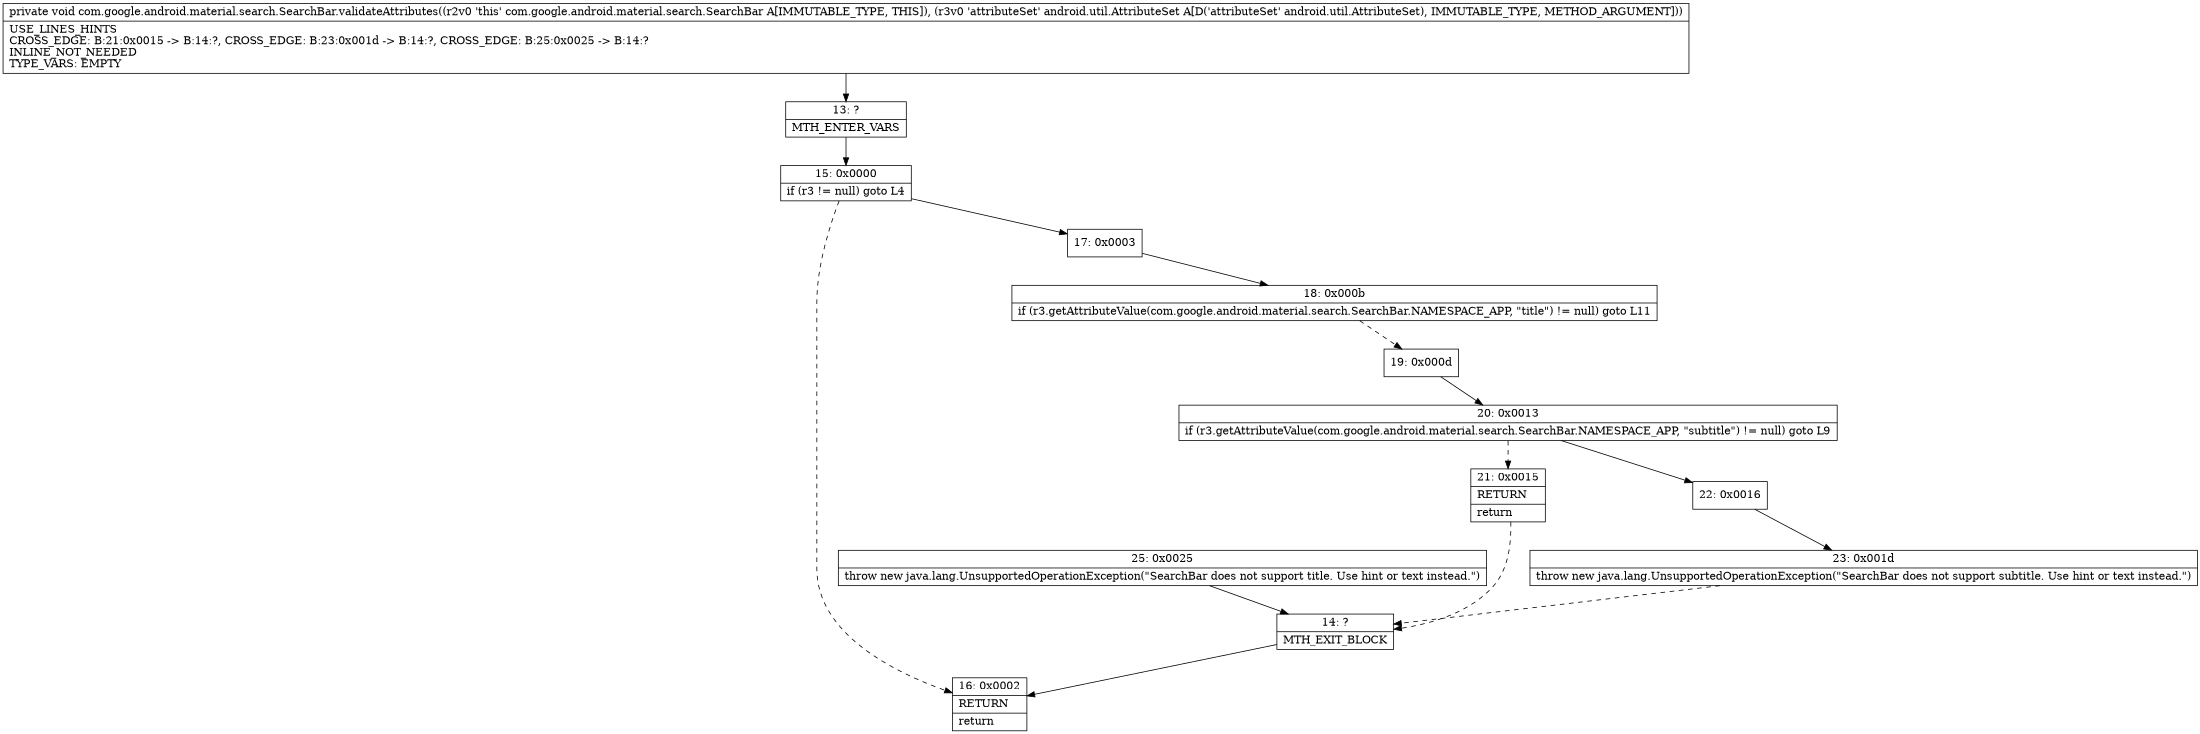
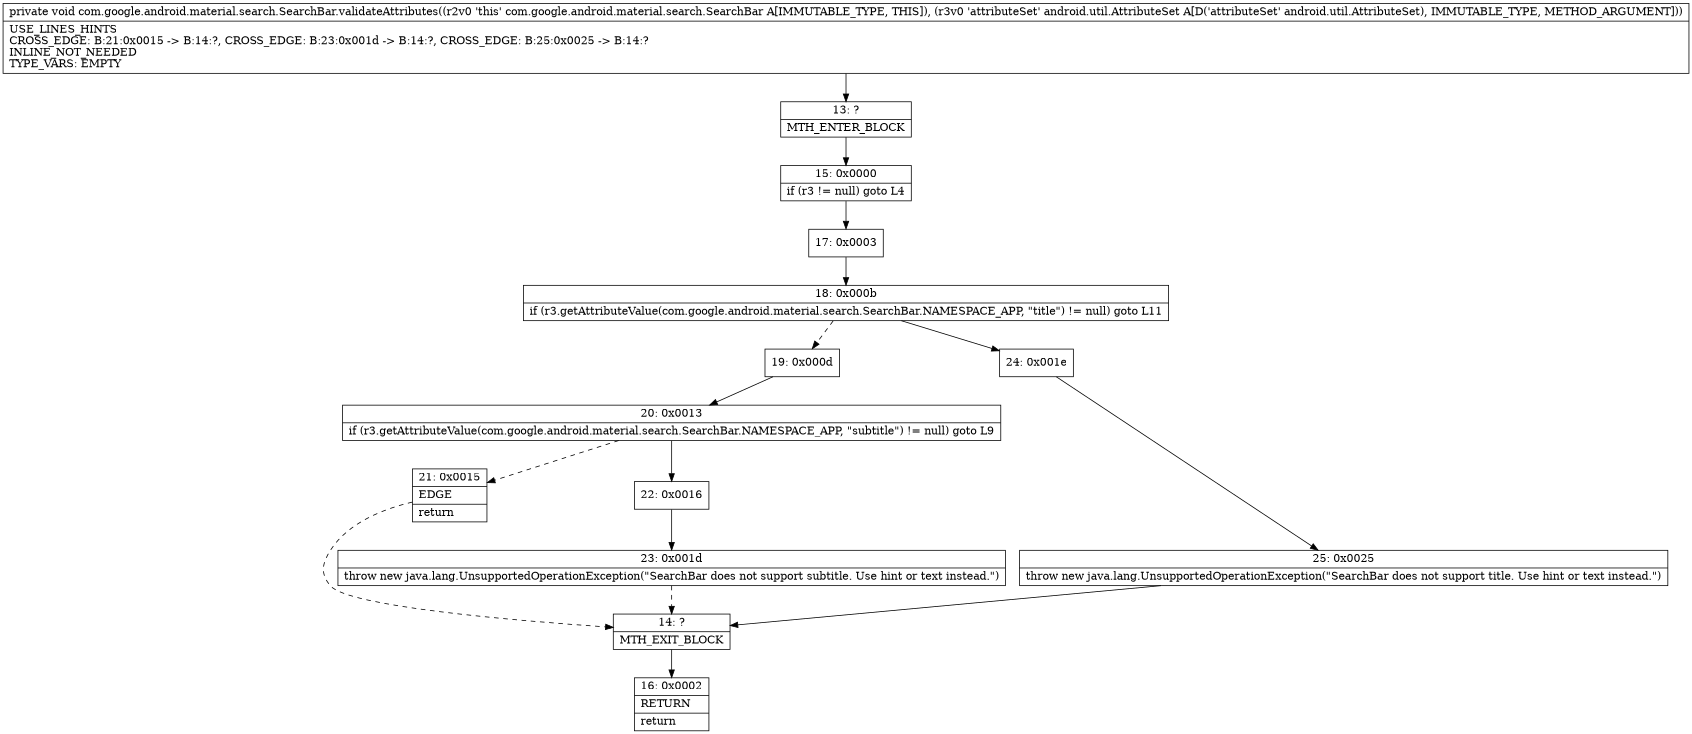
  digraph {
    node [shape=record]
-   n1 [label="{13\:\ ?|MTH_ENTER_VARS\l}"]
+   n1 [label="{13\:\ ?|MTH_ENTER_BLOCK\l}"]
    n2 [label="{15\:\ 0x0000|if (r3 != null) goto L4\l}"]
    n3 [label="{16\:\ 0x0002|RETURN\l|return\l}"]
    n4 [label="{17\:\ 0x0003}"]
    n5 [label="{18\:\ 0x000b|if (r3.getAttributeValue(com.google.android.material.search.SearchBar.NAMESPACE_APP, \"title\") != null) goto L11\l}"]
    n6 [label="{14\:\ ?|MTH_EXIT_BLOCK\l}"]
    n7 [label="{19\:\ 0x000d}"]
+   n8 [label="{24\:\ 0x001e}"]
    n9 [label="{20\:\ 0x0013|if (r3.getAttributeValue(com.google.android.material.search.SearchBar.NAMESPACE_APP, \"subtitle\") != null) goto L9\l}"]
    n10 [label="{25\:\ 0x0025|throw new java.lang.UnsupportedOperationException(\"SearchBar does not support title. Use hint or text instead.\")\l}"]
-   n11 [label="{21\:\ 0x0015|RETURN\l|return\l}"]
+   n11 [label="{21\:\ 0x0015|EDGE\l|return\l}"]
    n12 [label="{22\:\ 0x0016}"]
    n13 [label="{23\:\ 0x001d|throw new java.lang.UnsupportedOperationException(\"SearchBar does not support subtitle. Use hint or text instead.\")\l}"]
    n14 [label="{private void com.google.android.material.search.SearchBar.validateAttributes((r2v0 'this' com.google.android.material.search.SearchBar A[IMMUTABLE_TYPE, THIS]), (r3v0 'attributeSet' android.util.AttributeSet A[D('attributeSet' android.util.AttributeSet), IMMUTABLE_TYPE, METHOD_ARGUMENT]))  | USE_LINES_HINTS\lCROSS_EDGE: B:21:0x0015 \-\> B:14:?, CROSS_EDGE: B:23:0x001d \-\> B:14:?, CROSS_EDGE: B:25:0x0025 \-\> B:14:?\lINLINE_NOT_NEEDED\lTYPE_VARS: EMPTY\l}"]
    n1 -> n2
-   n2 -> n3 [style=dashed]
    n2 -> n4
    n4 -> n5
    n5 -> n7 [style=dashed]
+   n5 -> n8
    n6 -> n3
    n7 -> n9
+   n8 -> n10
    n9 -> n11 [style=dashed]
    n9 -> n12
    n10 -> n6
    n11 -> n6 [style=dashed]
    n12 -> n13
    n13 -> n6 [style=dashed]
    n14 -> n1
  }
